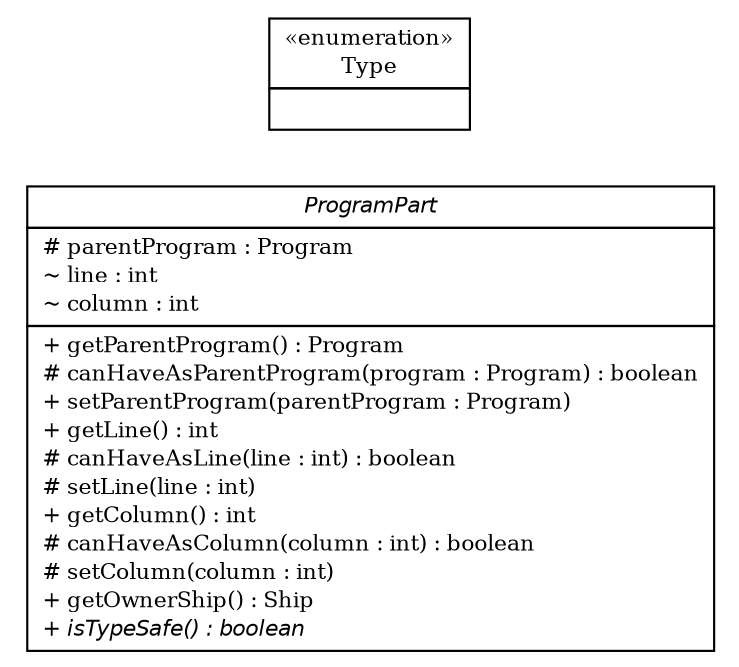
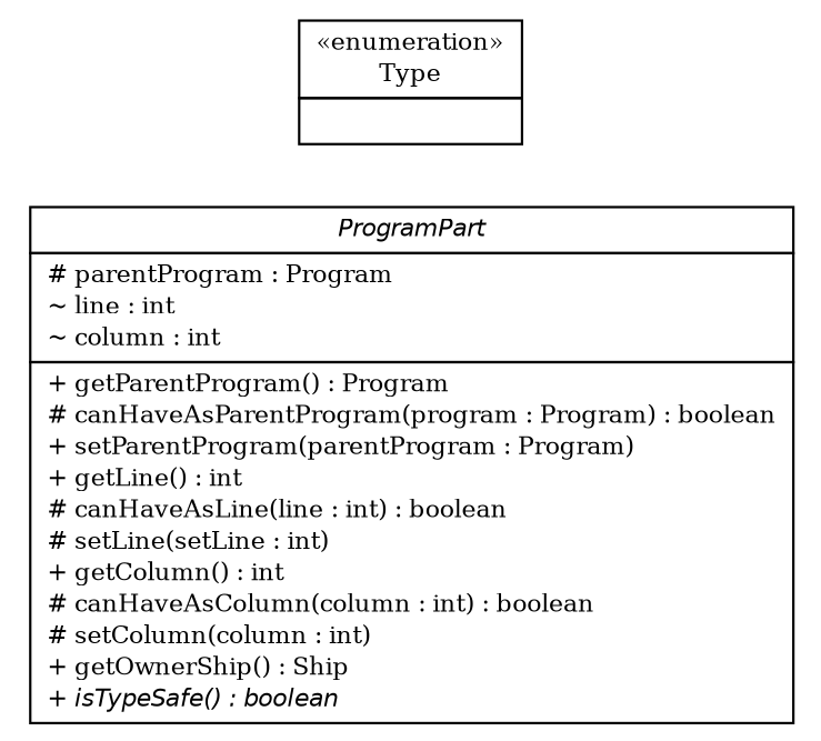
  digraph {
    nodesep=0.25
    ranksep=0.5
    rankdir=LR
    fontname="DejaVu Serif"
    node [fontcolor=black fontname="DejaVu Serif" fontsize=10.0 shape=plaintext]
-   n1 [label=<<table title="model.programs.parsing.language.ProgramPart" border="0" cellborder="1" cellspacing="0" cellpadding="2" port="p" href="./ProgramPart.html"> 		<tr><td><table border="0" cellspacing="0" cellpadding="1"> <tr><td align="center" balign="center"><font face="Helvetica-Oblique"> ProgramPart </font></td></tr> 		</table></td></tr> 		<tr><td><table border="0" cellspacing="0" cellpadding="1"> <tr><td align="left" balign="left"> # parentProgram : Program </td></tr> <tr><td align="left" balign="left"> ~ line : int </td></tr> <tr><td align="left" balign="left"> ~ column : int </td></tr> 		</table></td></tr> 		<tr><td><table border="0" cellspacing="0" cellpadding="1"> <tr><td align="left" balign="left"> + getParentProgram() : Program </td></tr> <tr><td align="left" balign="left"> # canHaveAsParentProgram(program : Program) : boolean </td></tr> <tr><td align="left" balign="left"> + setParentProgram(parentProgram : Program) </td></tr> <tr><td align="left" balign="left"> + getLine() : int </td></tr> <tr><td align="left" balign="left"> # canHaveAsLine(line : int) : boolean </td></tr> <tr><td align="left" balign="left"> # setLine(line : int) </td></tr> <tr><td align="left" balign="left"> + getColumn() : int </td></tr> <tr><td align="left" balign="left"> # canHaveAsColumn(column : int) : boolean </td></tr> <tr><td align="left" balign="left"> # setColumn(column : int) </td></tr> <tr><td align="left" balign="left"> + getOwnerShip() : Ship </td></tr> <tr><td align="left" balign="left"><font face="Helvetica-Oblique" point-size="10.0"> + isTypeSafe() : boolean </font></td></tr> 		</table></td></tr> 		</table>>]
+   n1 [label=<<table title="model.programs.parsing.language.ProgramPart" border="0" cellborder="1" cellspacing="0" cellpadding="2" port="p" href="./ProgramPart.html"> 		<tr><td><table border="0" cellspacing="0" cellpadding="1"> <tr><td align="center" balign="center"><font face="Helvetica-Oblique"> ProgramPart </font></td></tr> 		</table></td></tr> 		<tr><td><table border="0" cellspacing="0" cellpadding="1"> <tr><td align="left" balign="left"> # parentProgram : Program </td></tr> <tr><td align="left" balign="left"> ~ line : int </td></tr> <tr><td align="left" balign="left"> ~ column : int </td></tr> 		</table></td></tr> 		<tr><td><table border="0" cellspacing="0" cellpadding="1"> <tr><td align="left" balign="left"> + getParentProgram() : Program </td></tr> <tr><td align="left" balign="left"> # canHaveAsParentProgram(program : Program) : boolean </td></tr> <tr><td align="left" balign="left"> + setParentProgram(parentProgram : Program) </td></tr> <tr><td align="left" balign="left"> + getLine() : int </td></tr> <tr><td align="left" balign="left"> # canHaveAsLine(line : int) : boolean </td></tr> <tr><td align="left" balign="left"> # setLine(setLine : int) </td></tr> <tr><td align="left" balign="left"> + getColumn() : int </td></tr> <tr><td align="left" balign="left"> # canHaveAsColumn(column : int) : boolean </td></tr> <tr><td align="left" balign="left"> # setColumn(column : int) </td></tr> <tr><td align="left" balign="left"> + getOwnerShip() : Ship </td></tr> <tr><td align="left" balign="left"><font face="Helvetica-Oblique" point-size="10.0"> + isTypeSafe() : boolean </font></td></tr> 		</table></td></tr> 		</table>>]
    n2 [label=<<table title="model.programs.parsing.language.Type" border="0" cellborder="1" cellspacing="0" cellpadding="2" port="p" href="./Type.html"> 		<tr><td><table border="0" cellspacing="0" cellpadding="1"> <tr><td align="center" balign="center"> &#171;enumeration&#187; </td></tr> <tr><td align="center" balign="center"> Type </td></tr> 		</table></td></tr> 		<tr><td><table border="0" cellspacing="0" cellpadding="1"> <tr><td align="left" balign="left">  </td></tr> 		</table></td></tr> 		</table>>]
  }
